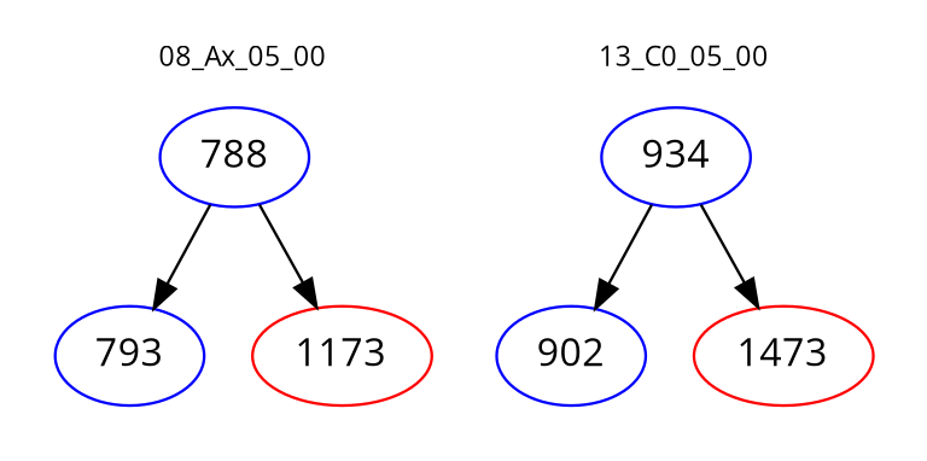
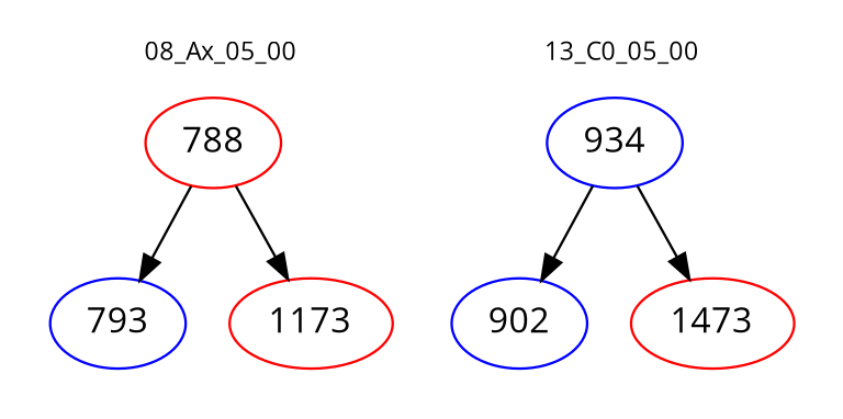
  digraph {
    fontname="Open Sans"
    node [color=blue fontname="Open Sans"]
    edge [color=black fontname="Open Sans"]
-   n1 [label=788]
+   n1 [color=red label=788]
    n2 [label=793]
    n3 [color=red label=1173]
    n4 [label=934]
    n5 [label=902]
    n6 [color=red label=1473]
    subgraph cluster_1 {
      color=white
      fontsize=10
      label="08_Ax_05_00"
      n1
      n2
      n3
    }
    subgraph cluster_2 {
      color=white
      fontsize=10
      label="13_C0_05_00"
      n4
      n5
      n6
    }
    n1 -> n2
    n1 -> n3
    n4 -> n5
    n4 -> n6
  }
